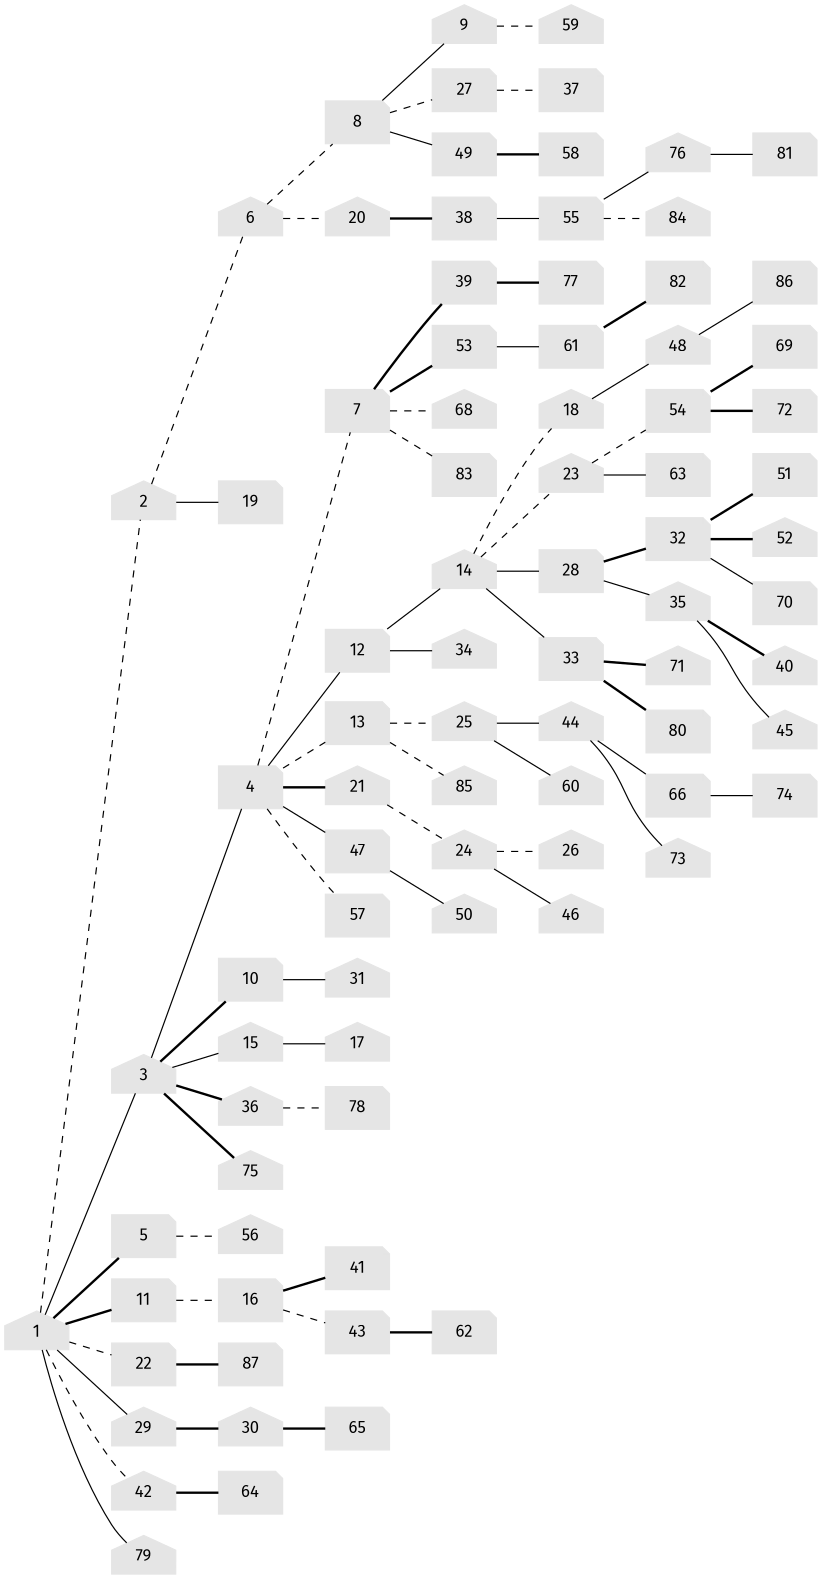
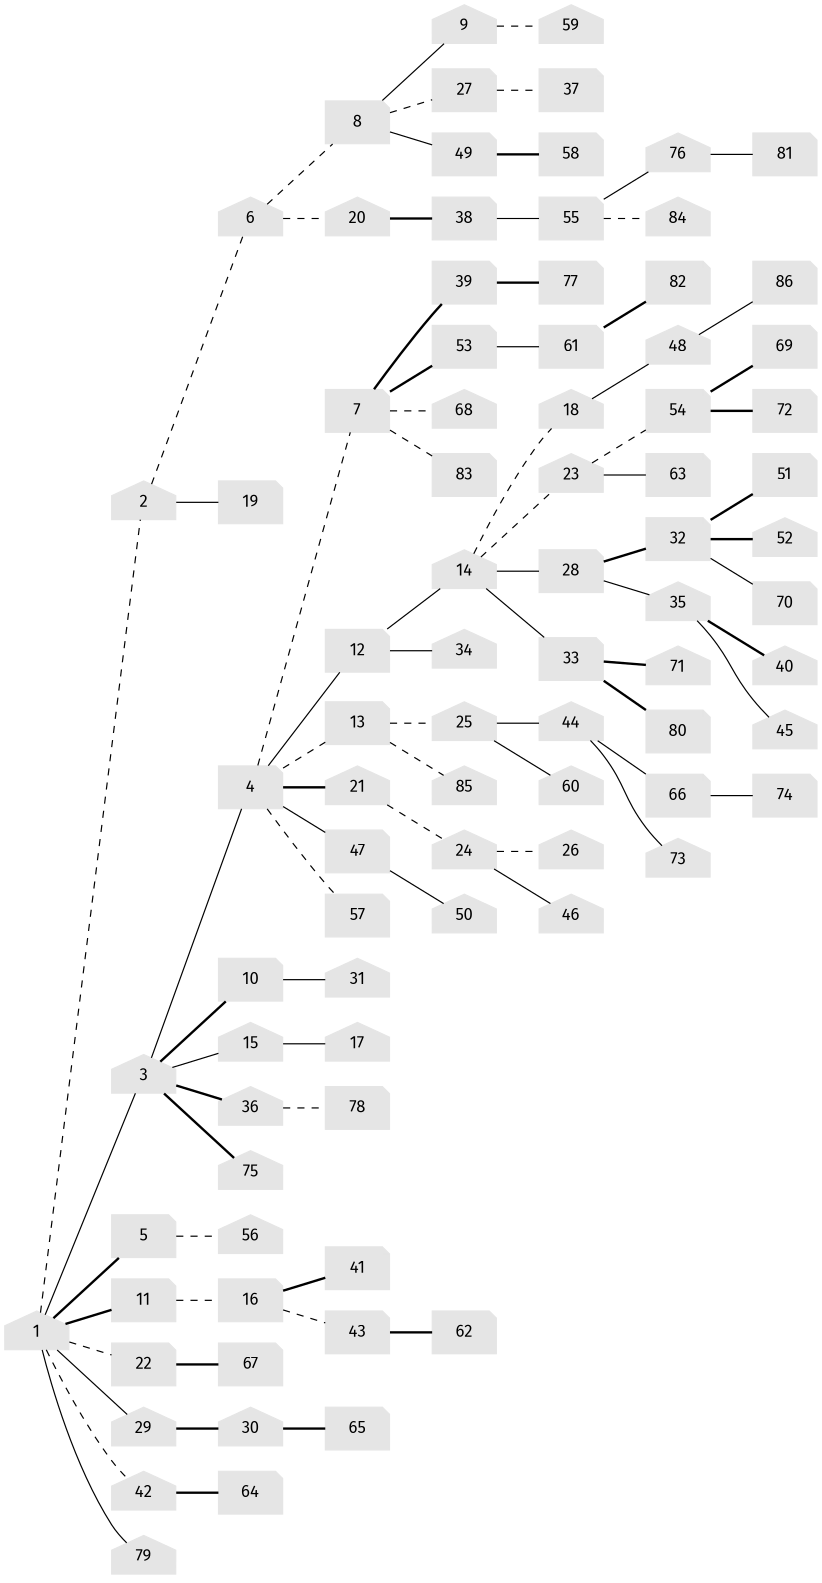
  graph {
    fontname="Fira Sans"
    rankdir=LR
    node [color=gray90 fontname="Fira Sans" shape=note style=filled]
    edge [fontname="Fira Sans" style=solid]
    1 [shape=house]
    2 [shape=house]
    3 [shape=house]
    5
    11
    22
    29 [shape=house]
    42 [shape=house]
    79 [shape=house]
    6 [shape=house]
    19
    4
    10
    15 [shape=house]
    36 [shape=house]
    75 [shape=house]
    56 [shape=house]
    16
-   67 [label=87]
+   67
    30 [shape=house]
    64
    8
    20 [shape=house]
    7
    12
    13
    21 [shape=house]
    47
    57
    31 [shape=house]
    17 [shape=house]
    78
    39
    53
    68 [shape=house]
    83
    14 [shape=house]
    34 [shape=house]
    25 [shape=house]
    85 [shape=house]
    24 [shape=house]
    50 [shape=house]
    9 [shape=house]
    27
    49
    38
    77
    61
    59 [shape=house]
    37
    58
    41
    43
    18 [shape=house]
    23 [shape=house]
    28
    33
    44 [shape=house]
    60 [shape=house]
    48 [shape=house]
    54
    63
    32
    35 [shape=house]
    71 [shape=house]
    80
    62
    86
    55
    26 [shape=house]
    46 [shape=house]
    69
    72
    66
    73 [shape=house]
    51
    52 [shape=house]
    70
    40 [shape=house]
    45 [shape=house]
    65
    76 [shape=house]
    84 [shape=house]
    74
    82
    81
    1 -- 2 [style=dashed]
    1 -- 3
    1 -- 5 [style=bold]
    1 -- 11 [style=bold]
    1 -- 22 [style=dashed]
    1 -- 29
    1 -- 42 [style=dashed]
    1 -- 79
    2 -- 6 [style=dashed]
    2 -- 19
    3 -- 4
    3 -- 10 [style=bold]
    3 -- 15
    3 -- 36 [style=bold]
    3 -- 75 [style=bold]
    5 -- 56 [style=dashed]
    11 -- 16 [style=dashed]
    22 -- 67 [style=bold]
    29 -- 30 [style=bold]
    42 -- 64 [style=bold]
    6 -- 8 [style=dashed]
    6 -- 20 [style=dashed]
    4 -- 7 [style=dashed]
    4 -- 12
    4 -- 13 [style=dashed]
    4 -- 21 [style=bold]
    4 -- 47
    4 -- 57 [style=dashed]
    10 -- 31
    15 -- 17
    36 -- 78 [style=dashed]
    16 -- 41 [style=bold]
    16 -- 43 [style=dashed]
    30 -- 65 [style=bold]
    8 -- 9
    8 -- 27 [style=dashed]
    8 -- 49
    20 -- 38 [style=bold]
    7 -- 39 [style=bold]
    7 -- 53 [style=bold]
    7 -- 68 [style=dashed]
    7 -- 83 [style=dashed]
    12 -- 14
    12 -- 34
    13 -- 25 [style=dashed]
    13 -- 85 [style=dashed]
    21 -- 24 [style=dashed]
    47 -- 50
    39 -- 77 [style=bold]
    53 -- 61
    14 -- 18 [style=dashed]
    14 -- 23 [style=dashed]
    14 -- 28
    14 -- 33
    25 -- 44
    25 -- 60
    24 -- 26 [style=dashed]
    24 -- 46
    9 -- 59 [style=dashed]
    27 -- 37 [style=dashed]
    49 -- 58 [style=bold]
    38 -- 55
    61 -- 82 [style=bold]
    43 -- 62 [style=bold]
    18 -- 48
    23 -- 54 [style=dashed]
    23 -- 63
    28 -- 32 [style=bold]
    28 -- 35
    33 -- 71 [style=bold]
    33 -- 80 [style=bold]
    44 -- 66
    44 -- 73
    48 -- 86
    54 -- 69 [style=bold]
    54 -- 72 [style=bold]
    32 -- 51 [style=bold]
    32 -- 52 [style=bold]
    32 -- 70
    35 -- 40 [style=bold]
    35 -- 45
    55 -- 76
    55 -- 84 [style=dashed]
    66 -- 74
    76 -- 81
  }
